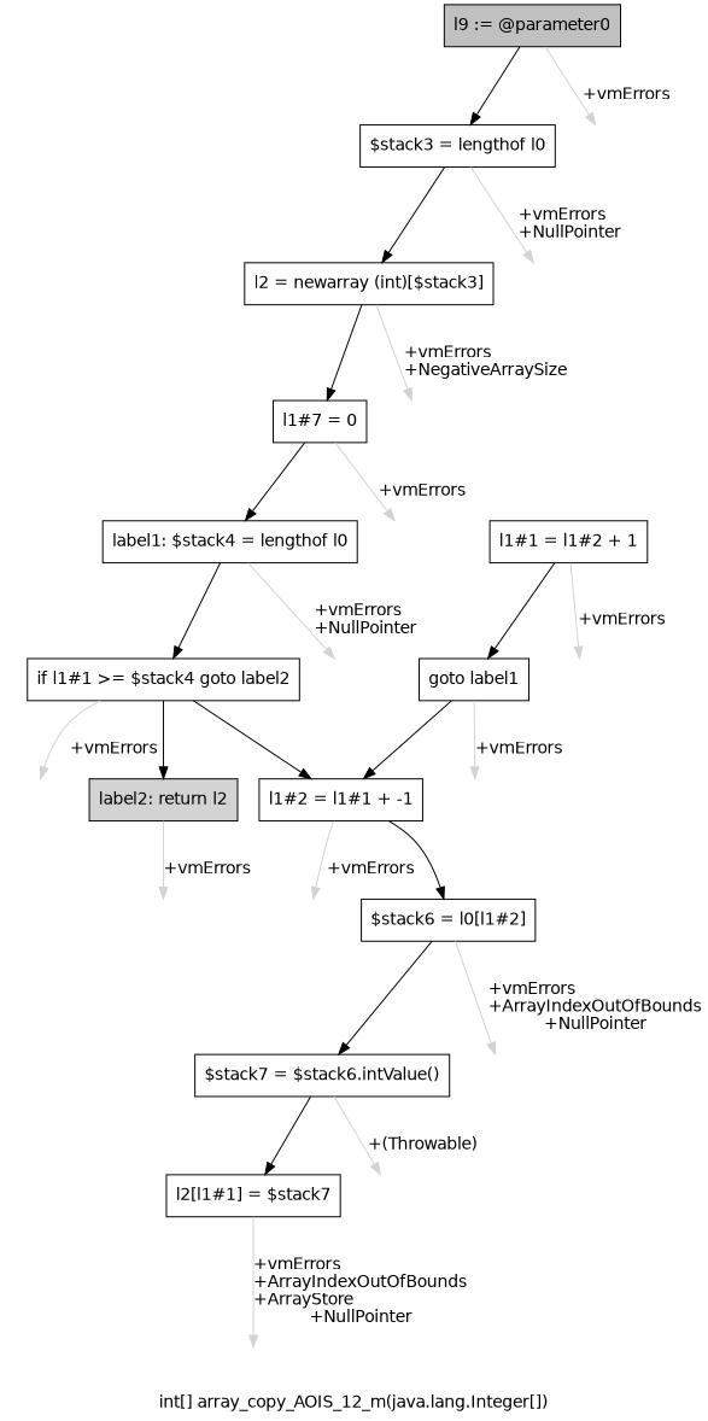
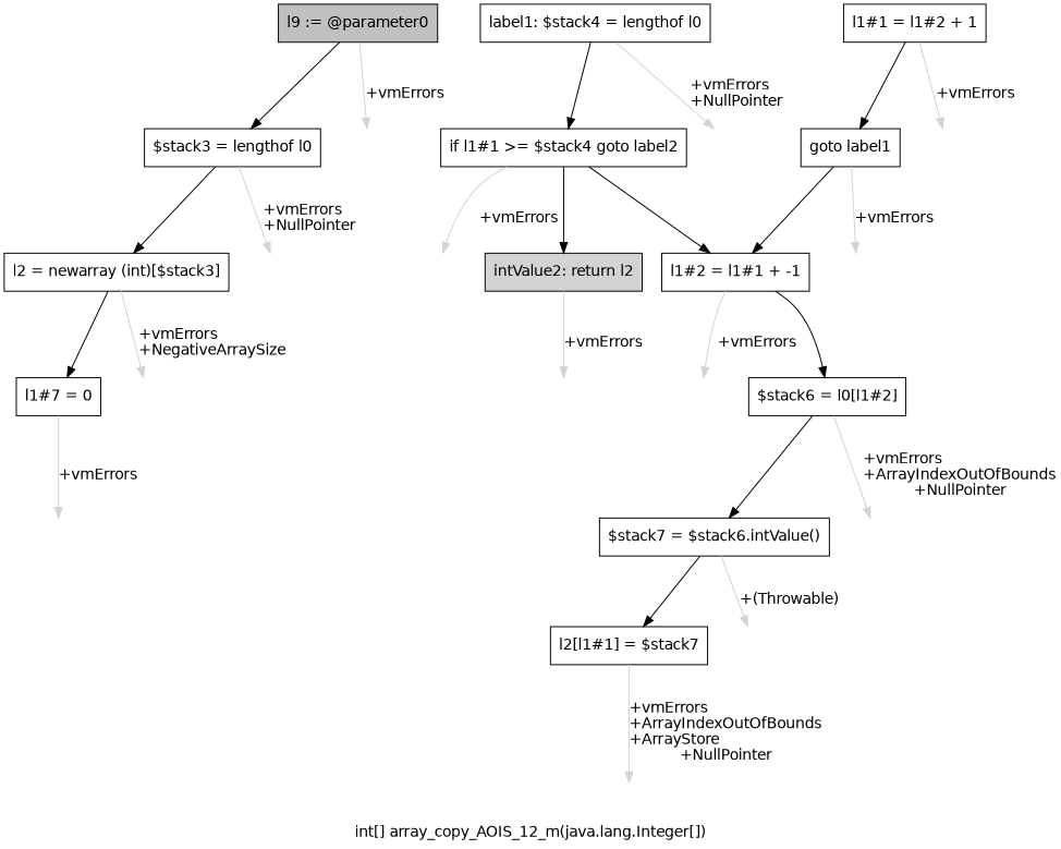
  digraph {
    fontname="DejaVu Sans"
    label="int[] array_copy_AOIS_12_m(java.lang.Integer[])"
    node [fontname="DejaVu Sans" shape=box style=invis]
    edge [color=lightgray fontname="DejaVu Sans"]
    n1 [fillcolor=gray label="l9 := @parameter0" style=filled]
    n2 [label="$stack3 = lengthof l0" style=""]
    n3 [label=Esc]
    n4 [label="l2 = newarray (int)[$stack3]" style=""]
    n5 [label=Esc]
    n6 [label="l1#7 = 0" style=""]
    n7 [label=Esc]
    n8 [label="label1: $stack4 = lengthof l0" style=""]
    n9 [label=Esc]
    n10 [label="if l1#1 >= $stack4 goto label2" style=""]
    n11 [label=Esc]
    n12 [label="l1#2 = l1#1 + -1" style=""]
-   n13 [fillcolor=lightgray label="label2: return l2" style=filled]
+   n13 [fillcolor=lightgray label="intValue2: return l2" style=filled]
    n14 [label=Esc]
    n15 [label="$stack6 = l0[l1#2]" style=""]
    n16 [label=Esc]
    n17 [label=Esc]
    n18 [label="$stack7 = $stack6.intValue()" style=""]
    n19 [label=Esc]
    n20 [label="l2[l1#1] = $stack7" style=""]
    n21 [label=Esc]
    n22 [label=Esc]
    n23 [label="l1#1 = l1#2 + 1" style=""]
    n24 [label="goto label1" style=""]
    n25 [label=Esc]
    n26 [label=Esc]
    n1 -> n2 [color=black]
    n1 -> n3 [label="\l+vmErrors"]
    n2 -> n4 [color=black]
    n2 -> n5 [label="\l+vmErrors\l+NullPointer"]
    n4 -> n6 [color=black]
    n4 -> n7 [label="\l+vmErrors\l+NegativeArraySize"]
-   n6 -> n8 [color=black]
    n6 -> n9 [label="\l+vmErrors"]
    n8 -> n10 [color=black]
    n8 -> n11 [label="\l+vmErrors\l+NullPointer"]
    n10 -> n12 [color=black]
    n10 -> n13 [color=black]
    n10 -> n14 [label="\l+vmErrors"]
    n12 -> n15 [color=black]
    n12 -> n16 [label="\l+vmErrors"]
    n13 -> n17 [label="\l+vmErrors"]
    n15 -> n18 [color=black]
    n15 -> n19 [label="\l+vmErrors\l+ArrayIndexOutOfBounds\l+NullPointer"]
    n18 -> n20 [color=black]
    n18 -> n21 [label="\l+(Throwable)"]
    n20 -> n22 [label="\l+vmErrors\l+ArrayIndexOutOfBounds\l+ArrayStore\l+NullPointer"]
    n23 -> n24 [color=black]
    n23 -> n25 [label="\l+vmErrors"]
    n24 -> n12 [color=black]
    n24 -> n26 [label="\l+vmErrors"]
  }
